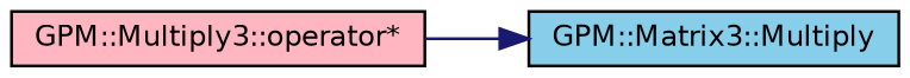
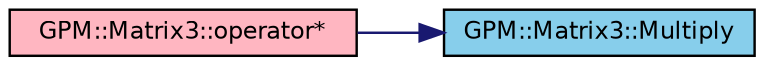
  digraph {
    rankdir=LR
    node [color=black fontname=Helvetica fontsize=10 shape=box style=filled]
-   n1 [fillcolor=lightpink fontcolor=black height=0.2 label="GPM::Multiply3::operator*" width=0.4]
+   n1 [fillcolor=lightpink fontcolor=black height=0.2 label="GPM::Matrix3::operator*" width=0.4]
    n2 [fillcolor=skyblue height=0.2 label="GPM::Matrix3::Multiply" width=0.4]
    n1 -> n2 [color=midnightblue fontname=Helvetica fontsize=10 labelfontname=Helvetica labelfontsize=10 style=solid]
  }
